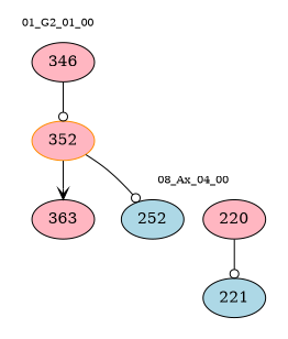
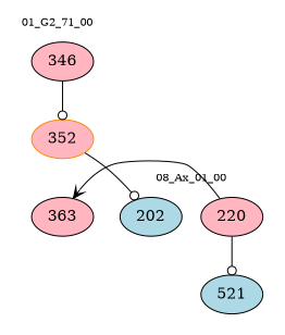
  digraph {
    node [color=black fillcolor=lightpink style=filled]
    edge [arrowhead=odot color=black]
    n1 [label=220]
-   n2 [fillcolor=lightblue label=221]
-   n3 [fillcolor=lightblue label=252]
+   n2 [fillcolor=lightblue label=521]
+   n3 [fillcolor=lightblue label=202]
    n4 [label=346]
    n5 [color=darkorange label=352]
    n6 [label=363]
    subgraph cluster_1 {
      color=white
      fontsize=10
-     label="08_Ax_04_00"
+     label="08_Ax_01_00"
      n1
      n2
      n3
    }
    subgraph cluster_2 {
      color=white
      fontsize=10
-     label="01_G2_01_00"
+     label="01_G2_71_00"
      n4
      n5
      n6
    }
    n1 -> n2
    n4 -> n5
    n5 -> n3
-   n5 -> n6 [arrowhead=vee]
+   n1 -> n6 [arrowhead=vee]
  }
